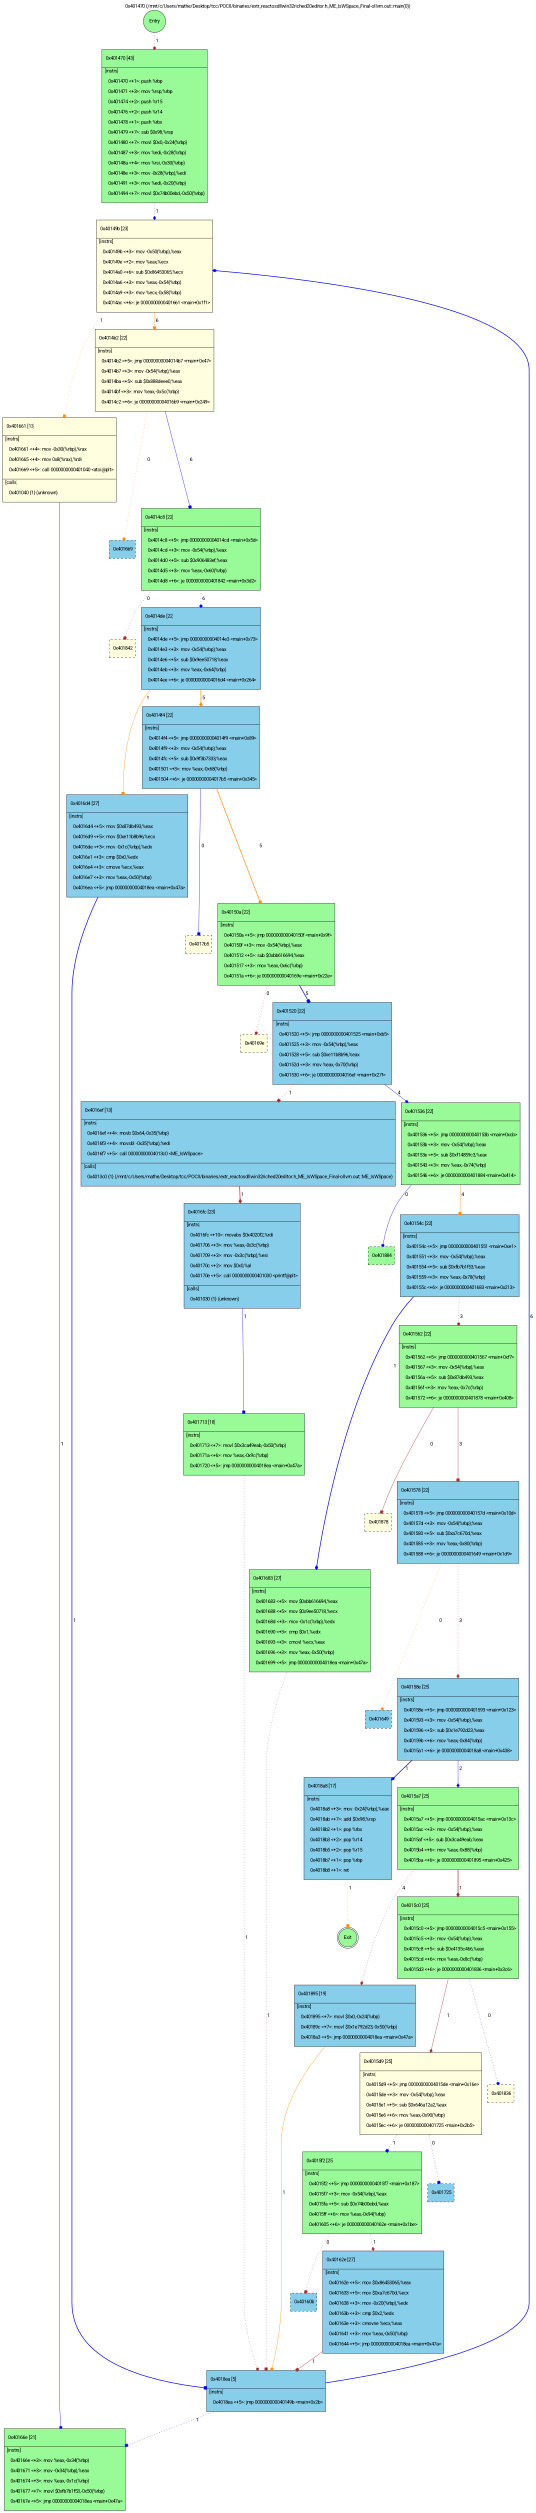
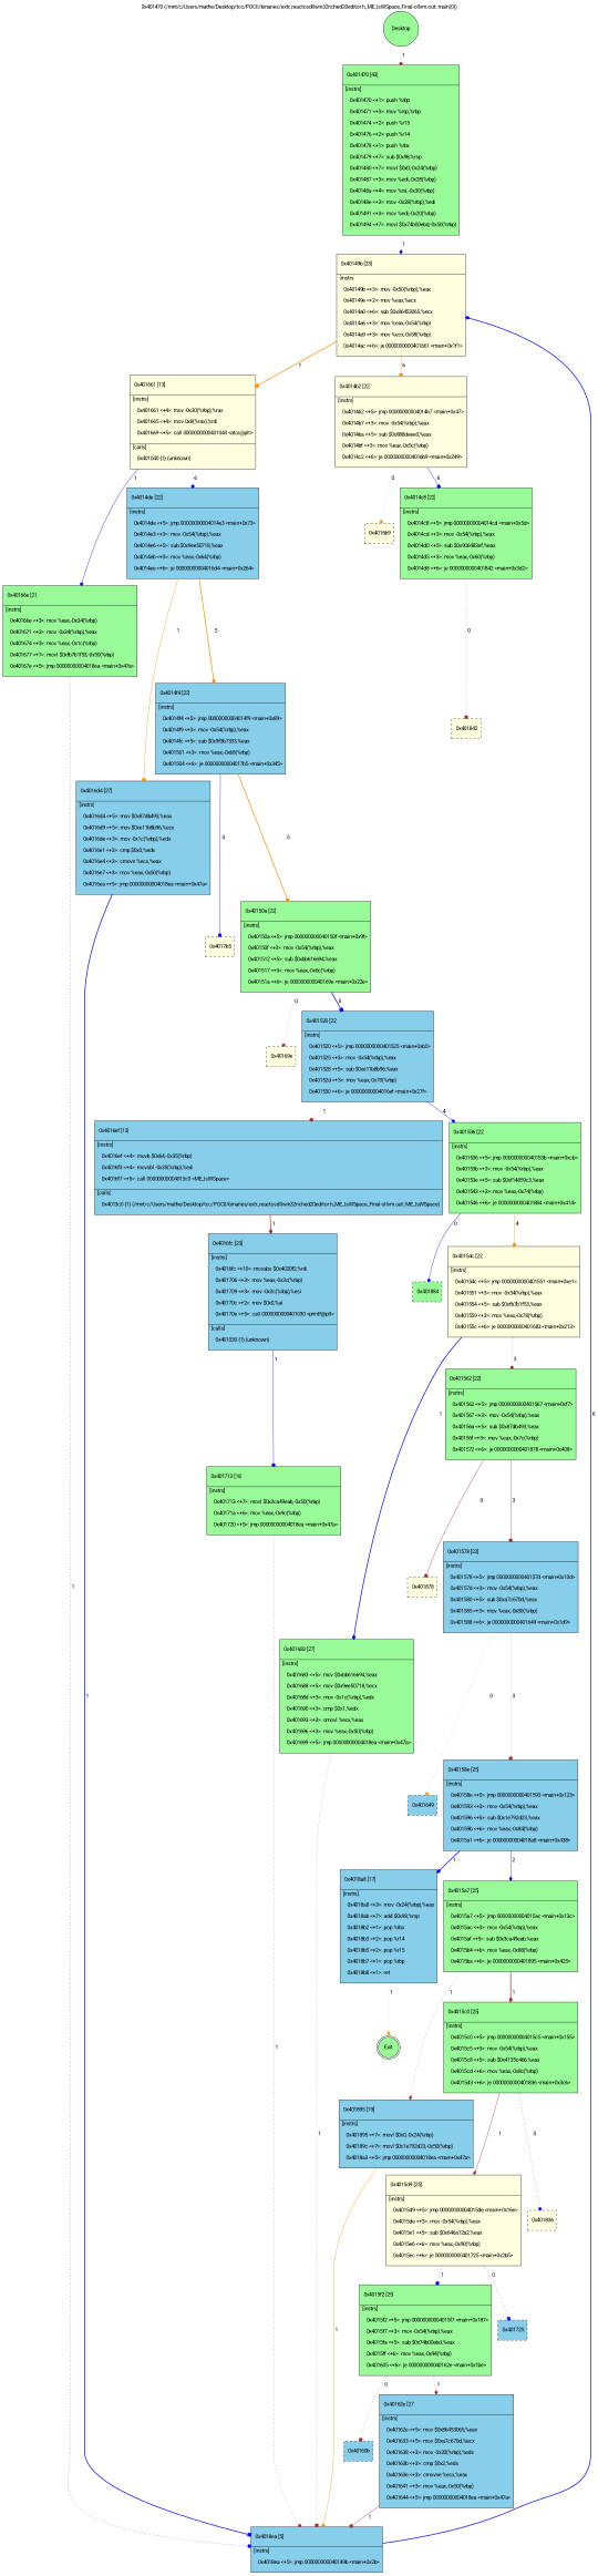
  digraph {
    fontname=Roboto
    label="0x401470 (/mnt/c/Users/mathe/Desktop/tcc/POCII/binaries/extr_reactosdllwin32riched20editor.h_ME_IsWSpace_Final-ollvm.out::main(0))"
    labelloc=t
    node [fillcolor=skyblue fontname=Roboto shape=record style=filled]
    edge [arrowhead=box color=blue fontname=Roboto style=dotted]
-   Entry [fillcolor=palegreen height=0.3 shape=circle width=0.3]
+   Entry [fillcolor=palegreen height=0.3 shape=circle width=0.3 label=Desktop]
    n2 [fillcolor=palegreen label="{\n     0x401470 [43]\l\n     | [instrs]\l\n     &nbsp;&nbsp;0x401470 \<+1\>: push %rbp\l\n     &nbsp;&nbsp;0x401471 \<+3\>: mov %rsp,%rbp\l\n     &nbsp;&nbsp;0x401474 \<+2\>: push %r15\l\n     &nbsp;&nbsp;0x401476 \<+2\>: push %r14\l\n     &nbsp;&nbsp;0x401478 \<+1\>: push %rbx\l\n     &nbsp;&nbsp;0x401479 \<+7\>: sub $0x98,%rsp\l\n     &nbsp;&nbsp;0x401480 \<+7\>: movl $0x0,-0x24(%rbp)\l\n     &nbsp;&nbsp;0x401487 \<+3\>: mov %edi,-0x28(%rbp)\l\n     &nbsp;&nbsp;0x40148a \<+4\>: mov %rsi,-0x30(%rbp)\l\n     &nbsp;&nbsp;0x40148e \<+3\>: mov -0x28(%rbp),%edi\l\n     &nbsp;&nbsp;0x401491 \<+3\>: mov %edi,-0x20(%rbp)\l\n     &nbsp;&nbsp;0x401494 \<+7\>: movl $0x74b00ebd,-0x50(%rbp)\l\n  }"]
    n3 [fillcolor=lightyellow label="{\n     0x40149b [23]\l\n     | [instrs]\l\n     &nbsp;&nbsp;0x40149b \<+3\>: mov -0x50(%rbp),%eax\l\n     &nbsp;&nbsp;0x40149e \<+2\>: mov %eax,%ecx\l\n     &nbsp;&nbsp;0x4014a0 \<+6\>: sub $0x86453065,%ecx\l\n     &nbsp;&nbsp;0x4014a6 \<+3\>: mov %eax,-0x54(%rbp)\l\n     &nbsp;&nbsp;0x4014a9 \<+3\>: mov %ecx,-0x58(%rbp)\l\n     &nbsp;&nbsp;0x4014ac \<+6\>: je 0000000000401661 \<main+0x1f1\>\l\n  }"]
    n4 [fillcolor=lightyellow label="{\n     0x401661 [13]\l\n     | [instrs]\l\n     &nbsp;&nbsp;0x401661 \<+4\>: mov -0x30(%rbp),%rax\l\n     &nbsp;&nbsp;0x401665 \<+4\>: mov 0x8(%rax),%rdi\l\n     &nbsp;&nbsp;0x401669 \<+5\>: call 0000000000401040 \<atoi@plt\>\l\n     | [calls]\l\n     &nbsp;&nbsp;0x401040 \{1\} (unknown)\l\n  }"]
    n5 [fillcolor=lightyellow label="{\n     0x4014b2 [22]\l\n     | [instrs]\l\n     &nbsp;&nbsp;0x4014b2 \<+5\>: jmp 00000000004014b7 \<main+0x47\>\l\n     &nbsp;&nbsp;0x4014b7 \<+3\>: mov -0x54(%rbp),%eax\l\n     &nbsp;&nbsp;0x4014ba \<+5\>: sub $0x888deee0,%eax\l\n     &nbsp;&nbsp;0x4014bf \<+3\>: mov %eax,-0x5c(%rbp)\l\n     &nbsp;&nbsp;0x4014c2 \<+6\>: je 00000000004016b9 \<main+0x249\>\l\n  }"]
    n6 [fillcolor=palegreen label="{\n     0x40166e [21]\l\n     | [instrs]\l\n     &nbsp;&nbsp;0x40166e \<+3\>: mov %eax,-0x34(%rbp)\l\n     &nbsp;&nbsp;0x401671 \<+3\>: mov -0x34(%rbp),%eax\l\n     &nbsp;&nbsp;0x401674 \<+3\>: mov %eax,-0x1c(%rbp)\l\n     &nbsp;&nbsp;0x401677 \<+7\>: movl $0xfb7b1f53,-0x50(%rbp)\l\n     &nbsp;&nbsp;0x40167e \<+5\>: jmp 00000000004018ea \<main+0x47a\>\l\n  }"]
-   n7 [label="{\n     0x4016b9\l\n  }" style="dashed,filled"]
+   n7 [fillcolor=lightyellow label="{\n     0x4016b9\l\n  }" style="dashed,filled"]
    n8 [fillcolor=palegreen label="{\n     0x4014c8 [22]\l\n     | [instrs]\l\n     &nbsp;&nbsp;0x4014c8 \<+5\>: jmp 00000000004014cd \<main+0x5d\>\l\n     &nbsp;&nbsp;0x4014cd \<+3\>: mov -0x54(%rbp),%eax\l\n     &nbsp;&nbsp;0x4014d0 \<+5\>: sub $0x906483ef,%eax\l\n     &nbsp;&nbsp;0x4014d5 \<+3\>: mov %eax,-0x60(%rbp)\l\n     &nbsp;&nbsp;0x4014d8 \<+6\>: je 0000000000401842 \<main+0x3d2\>\l\n  }"]
    n9 [label="{\n     0x4018ea [5]\l\n     | [instrs]\l\n     &nbsp;&nbsp;0x4018ea \<+5\>: jmp 000000000040149b \<main+0x2b\>\l\n  }"]
    n10 [fillcolor=lightyellow label="{\n     0x401842\l\n  }" style="dashed,filled"]
    n11 [label="{\n     0x4014de [22]\l\n     | [instrs]\l\n     &nbsp;&nbsp;0x4014de \<+5\>: jmp 00000000004014e3 \<main+0x73\>\l\n     &nbsp;&nbsp;0x4014e3 \<+3\>: mov -0x54(%rbp),%eax\l\n     &nbsp;&nbsp;0x4014e6 \<+5\>: sub $0x9ee50718,%eax\l\n     &nbsp;&nbsp;0x4014eb \<+3\>: mov %eax,-0x64(%rbp)\l\n     &nbsp;&nbsp;0x4014ee \<+6\>: je 00000000004016d4 \<main+0x264\>\l\n  }"]
    Exit [fillcolor=palegreen height=0.3 peripheries=2 shape=circle width=0.3]
    n13 [label="{\n     0x4016d4 [27]\l\n     | [instrs]\l\n     &nbsp;&nbsp;0x4016d4 \<+5\>: mov $0x87db493,%eax\l\n     &nbsp;&nbsp;0x4016d9 \<+5\>: mov $0xe11b8b96,%ecx\l\n     &nbsp;&nbsp;0x4016de \<+3\>: mov -0x1c(%rbp),%edx\l\n     &nbsp;&nbsp;0x4016e1 \<+3\>: cmp $0x0,%edx\l\n     &nbsp;&nbsp;0x4016e4 \<+3\>: cmove %ecx,%eax\l\n     &nbsp;&nbsp;0x4016e7 \<+3\>: mov %eax,-0x50(%rbp)\l\n     &nbsp;&nbsp;0x4016ea \<+5\>: jmp 00000000004018ea \<main+0x47a\>\l\n  }"]
    n14 [label="{\n     0x4014f4 [22]\l\n     | [instrs]\l\n     &nbsp;&nbsp;0x4014f4 \<+5\>: jmp 00000000004014f9 \<main+0x89\>\l\n     &nbsp;&nbsp;0x4014f9 \<+3\>: mov -0x54(%rbp),%eax\l\n     &nbsp;&nbsp;0x4014fc \<+5\>: sub $0x9f3b7333,%eax\l\n     &nbsp;&nbsp;0x401501 \<+3\>: mov %eax,-0x68(%rbp)\l\n     &nbsp;&nbsp;0x401504 \<+6\>: je 00000000004017b5 \<main+0x345\>\l\n  }"]
    n15 [fillcolor=palegreen label="{\n     0x401713 [18]\l\n     | [instrs]\l\n     &nbsp;&nbsp;0x401713 \<+7\>: movl $0x3ca49eab,-0x50(%rbp)\l\n     &nbsp;&nbsp;0x40171a \<+6\>: mov %eax,-0x9c(%rbp)\l\n     &nbsp;&nbsp;0x401720 \<+5\>: jmp 00000000004018ea \<main+0x47a\>\l\n  }"]
    n16 [fillcolor=lightyellow label="{\n     0x4017b5\l\n  }" style="dashed,filled"]
    n17 [fillcolor=palegreen label="{\n     0x40150a [22]\l\n     | [instrs]\l\n     &nbsp;&nbsp;0x40150a \<+5\>: jmp 000000000040150f \<main+0x9f\>\l\n     &nbsp;&nbsp;0x40150f \<+3\>: mov -0x54(%rbp),%eax\l\n     &nbsp;&nbsp;0x401512 \<+5\>: sub $0xbb616694,%eax\l\n     &nbsp;&nbsp;0x401517 \<+3\>: mov %eax,-0x6c(%rbp)\l\n     &nbsp;&nbsp;0x40151a \<+6\>: je 000000000040169e \<main+0x22e\>\l\n  }"]
    n18 [label="{\n     0x4016fc [23]\l\n     | [instrs]\l\n     &nbsp;&nbsp;0x4016fc \<+10\>: movabs $0x4020f2,%rdi\l\n     &nbsp;&nbsp;0x401706 \<+3\>: mov %eax,-0x3c(%rbp)\l\n     &nbsp;&nbsp;0x401709 \<+3\>: mov -0x3c(%rbp),%esi\l\n     &nbsp;&nbsp;0x40170c \<+2\>: mov $0x0,%al\l\n     &nbsp;&nbsp;0x40170e \<+5\>: call 0000000000401030 \<printf@plt\>\l\n     | [calls]\l\n     &nbsp;&nbsp;0x401030 \{1\} (unknown)\l\n  }"]
    n19 [fillcolor=lightyellow label="{\n     0x40169e\l\n  }" style="dashed,filled"]
    n20 [label="{\n     0x401520 [22]\l\n     | [instrs]\l\n     &nbsp;&nbsp;0x401520 \<+5\>: jmp 0000000000401525 \<main+0xb5\>\l\n     &nbsp;&nbsp;0x401525 \<+3\>: mov -0x54(%rbp),%eax\l\n     &nbsp;&nbsp;0x401528 \<+5\>: sub $0xe11b8b96,%eax\l\n     &nbsp;&nbsp;0x40152d \<+3\>: mov %eax,-0x70(%rbp)\l\n     &nbsp;&nbsp;0x401530 \<+6\>: je 00000000004016ef \<main+0x27f\>\l\n  }"]
    n21 [label="{\n     0x4016ef [13]\l\n     | [instrs]\l\n     &nbsp;&nbsp;0x4016ef \<+4\>: movb $0x64,-0x35(%rbp)\l\n     &nbsp;&nbsp;0x4016f3 \<+4\>: movsbl -0x35(%rbp),%edi\l\n     &nbsp;&nbsp;0x4016f7 \<+5\>: call 00000000004013c0 \<ME_IsWSpace\>\l\n     | [calls]\l\n     &nbsp;&nbsp;0x4013c0 \{1\} (/mnt/c/Users/mathe/Desktop/tcc/POCII/binaries/extr_reactosdllwin32riched20editor.h_ME_IsWSpace_Final-ollvm.out::ME_IsWSpace)\l\n  }"]
    n22 [fillcolor=palegreen label="{\n     0x401536 [22]\l\n     | [instrs]\l\n     &nbsp;&nbsp;0x401536 \<+5\>: jmp 000000000040153b \<main+0xcb\>\l\n     &nbsp;&nbsp;0x40153b \<+3\>: mov -0x54(%rbp),%eax\l\n     &nbsp;&nbsp;0x40153e \<+5\>: sub $0xf14859c3,%eax\l\n     &nbsp;&nbsp;0x401543 \<+3\>: mov %eax,-0x74(%rbp)\l\n     &nbsp;&nbsp;0x401546 \<+6\>: je 0000000000401884 \<main+0x414\>\l\n  }"]
    n23 [fillcolor=palegreen label="{\n     0x401884\l\n  }" style="dashed,filled"]
-   n24 [label="{\n     0x40154c [22]\l\n     | [instrs]\l\n     &nbsp;&nbsp;0x40154c \<+5\>: jmp 0000000000401551 \<main+0xe1\>\l\n     &nbsp;&nbsp;0x401551 \<+3\>: mov -0x54(%rbp),%eax\l\n     &nbsp;&nbsp;0x401554 \<+5\>: sub $0xfb7b1f53,%eax\l\n     &nbsp;&nbsp;0x401559 \<+3\>: mov %eax,-0x78(%rbp)\l\n     &nbsp;&nbsp;0x40155c \<+6\>: je 0000000000401683 \<main+0x213\>\l\n  }"]
+   n24 [fillcolor=lightyellow label="{\n     0x40154c [22]\l\n     | [instrs]\l\n     &nbsp;&nbsp;0x40154c \<+5\>: jmp 0000000000401551 \<main+0xe1\>\l\n     &nbsp;&nbsp;0x401551 \<+3\>: mov -0x54(%rbp),%eax\l\n     &nbsp;&nbsp;0x401554 \<+5\>: sub $0xfb7b1f53,%eax\l\n     &nbsp;&nbsp;0x401559 \<+3\>: mov %eax,-0x78(%rbp)\l\n     &nbsp;&nbsp;0x40155c \<+6\>: je 0000000000401683 \<main+0x213\>\l\n  }"]
    n25 [fillcolor=palegreen label="{\n     0x401683 [27]\l\n     | [instrs]\l\n     &nbsp;&nbsp;0x401683 \<+5\>: mov $0xbb616694,%eax\l\n     &nbsp;&nbsp;0x401688 \<+5\>: mov $0x9ee50718,%ecx\l\n     &nbsp;&nbsp;0x40168d \<+3\>: mov -0x1c(%rbp),%edx\l\n     &nbsp;&nbsp;0x401690 \<+3\>: cmp $0x1,%edx\l\n     &nbsp;&nbsp;0x401693 \<+3\>: cmovl %ecx,%eax\l\n     &nbsp;&nbsp;0x401696 \<+3\>: mov %eax,-0x50(%rbp)\l\n     &nbsp;&nbsp;0x401699 \<+5\>: jmp 00000000004018ea \<main+0x47a\>\l\n  }"]
    n26 [fillcolor=palegreen label="{\n     0x401562 [22]\l\n     | [instrs]\l\n     &nbsp;&nbsp;0x401562 \<+5\>: jmp 0000000000401567 \<main+0xf7\>\l\n     &nbsp;&nbsp;0x401567 \<+3\>: mov -0x54(%rbp),%eax\l\n     &nbsp;&nbsp;0x40156a \<+5\>: sub $0x87db493,%eax\l\n     &nbsp;&nbsp;0x40156f \<+3\>: mov %eax,-0x7c(%rbp)\l\n     &nbsp;&nbsp;0x401572 \<+6\>: je 0000000000401878 \<main+0x408\>\l\n  }"]
    n27 [label="{\n     0x40160b\l\n  }" style="dashed,filled"]
    n28 [fillcolor=lightyellow label="{\n     0x401878\l\n  }" style="dashed,filled"]
    n29 [label="{\n     0x401578 [22]\l\n     | [instrs]\l\n     &nbsp;&nbsp;0x401578 \<+5\>: jmp 000000000040157d \<main+0x10d\>\l\n     &nbsp;&nbsp;0x40157d \<+3\>: mov -0x54(%rbp),%eax\l\n     &nbsp;&nbsp;0x401580 \<+5\>: sub $0xa7c670d,%eax\l\n     &nbsp;&nbsp;0x401585 \<+3\>: mov %eax,-0x80(%rbp)\l\n     &nbsp;&nbsp;0x401588 \<+6\>: je 0000000000401649 \<main+0x1d9\>\l\n  }"]
    n30 [label="{\n     0x40162e [27]\l\n     | [instrs]\l\n     &nbsp;&nbsp;0x40162e \<+5\>: mov $0x86453065,%eax\l\n     &nbsp;&nbsp;0x401633 \<+5\>: mov $0xa7c670d,%ecx\l\n     &nbsp;&nbsp;0x401638 \<+3\>: mov -0x20(%rbp),%edx\l\n     &nbsp;&nbsp;0x40163b \<+3\>: cmp $0x2,%edx\l\n     &nbsp;&nbsp;0x40163e \<+3\>: cmovne %ecx,%eax\l\n     &nbsp;&nbsp;0x401641 \<+3\>: mov %eax,-0x50(%rbp)\l\n     &nbsp;&nbsp;0x401644 \<+5\>: jmp 00000000004018ea \<main+0x47a\>\l\n  }"]
    n31 [label="{\n     0x401649\l\n  }" style="dashed,filled"]
    n32 [label="{\n     0x40158e [25]\l\n     | [instrs]\l\n     &nbsp;&nbsp;0x40158e \<+5\>: jmp 0000000000401593 \<main+0x123\>\l\n     &nbsp;&nbsp;0x401593 \<+3\>: mov -0x54(%rbp),%eax\l\n     &nbsp;&nbsp;0x401596 \<+5\>: sub $0x1e792d23,%eax\l\n     &nbsp;&nbsp;0x40159b \<+6\>: mov %eax,-0x84(%rbp)\l\n     &nbsp;&nbsp;0x4015a1 \<+6\>: je 00000000004018a8 \<main+0x438\>\l\n  }"]
    n33 [fillcolor=palegreen label="{\n     0x4015f2 [25]\l\n     | [instrs]\l\n     &nbsp;&nbsp;0x4015f2 \<+5\>: jmp 00000000004015f7 \<main+0x187\>\l\n     &nbsp;&nbsp;0x4015f7 \<+3\>: mov -0x54(%rbp),%eax\l\n     &nbsp;&nbsp;0x4015fa \<+5\>: sub $0x74b00ebd,%eax\l\n     &nbsp;&nbsp;0x4015ff \<+6\>: mov %eax,-0x94(%rbp)\l\n     &nbsp;&nbsp;0x401605 \<+6\>: je 000000000040162e \<main+0x1be\>\l\n  }"]
    n34 [label="{\n     0x4018a8 [17]\l\n     | [instrs]\l\n     &nbsp;&nbsp;0x4018a8 \<+3\>: mov -0x24(%rbp),%eax\l\n     &nbsp;&nbsp;0x4018ab \<+7\>: add $0x98,%rsp\l\n     &nbsp;&nbsp;0x4018b2 \<+1\>: pop %rbx\l\n     &nbsp;&nbsp;0x4018b3 \<+2\>: pop %r14\l\n     &nbsp;&nbsp;0x4018b5 \<+2\>: pop %r15\l\n     &nbsp;&nbsp;0x4018b7 \<+1\>: pop %rbp\l\n     &nbsp;&nbsp;0x4018b8 \<+1\>: ret\l\n  }"]
    n35 [fillcolor=palegreen label="{\n     0x4015a7 [25]\l\n     | [instrs]\l\n     &nbsp;&nbsp;0x4015a7 \<+5\>: jmp 00000000004015ac \<main+0x13c\>\l\n     &nbsp;&nbsp;0x4015ac \<+3\>: mov -0x54(%rbp),%eax\l\n     &nbsp;&nbsp;0x4015af \<+5\>: sub $0x3ca49eab,%eax\l\n     &nbsp;&nbsp;0x4015b4 \<+6\>: mov %eax,-0x88(%rbp)\l\n     &nbsp;&nbsp;0x4015ba \<+6\>: je 0000000000401895 \<main+0x425\>\l\n  }"]
    n36 [label="{\n     0x401725\l\n  }" style="dashed,filled"]
    n37 [label="{\n     0x401895 [19]\l\n     | [instrs]\l\n     &nbsp;&nbsp;0x401895 \<+7\>: movl $0x0,-0x24(%rbp)\l\n     &nbsp;&nbsp;0x40189c \<+7\>: movl $0x1e792d23,-0x50(%rbp)\l\n     &nbsp;&nbsp;0x4018a3 \<+5\>: jmp 00000000004018ea \<main+0x47a\>\l\n  }"]
    n38 [fillcolor=palegreen label="{\n     0x4015c0 [25]\l\n     | [instrs]\l\n     &nbsp;&nbsp;0x4015c0 \<+5\>: jmp 00000000004015c5 \<main+0x155\>\l\n     &nbsp;&nbsp;0x4015c5 \<+3\>: mov -0x54(%rbp),%eax\l\n     &nbsp;&nbsp;0x4015c8 \<+5\>: sub $0x4135c466,%eax\l\n     &nbsp;&nbsp;0x4015cd \<+6\>: mov %eax,-0x8c(%rbp)\l\n     &nbsp;&nbsp;0x4015d3 \<+6\>: je 0000000000401836 \<main+0x3c6\>\l\n  }"]
    n39 [fillcolor=lightyellow label="{\n     0x4015d9 [25]\l\n     | [instrs]\l\n     &nbsp;&nbsp;0x4015d9 \<+5\>: jmp 00000000004015de \<main+0x16e\>\l\n     &nbsp;&nbsp;0x4015de \<+3\>: mov -0x54(%rbp),%eax\l\n     &nbsp;&nbsp;0x4015e1 \<+5\>: sub $0x646a12a2,%eax\l\n     &nbsp;&nbsp;0x4015e6 \<+6\>: mov %eax,-0x90(%rbp)\l\n     &nbsp;&nbsp;0x4015ec \<+6\>: je 0000000000401725 \<main+0x2b5\>\l\n  }"]
    n40 [fillcolor=lightyellow label="{\n     0x401836\l\n  }" style="dashed,filled"]
    Entry -> n2 [arrowhead=dot color=brown label=" 1"]
    n2 -> n3 [arrowhead=diamond label=" 1"]
-   n3 -> n4 [color=darkorange label=" 1"]
+   n3 -> n4 [color=darkorange label=" 1" style=bold]
    n3 -> n5 [color=darkorange label=" 6" style=solid]
    n4 -> n6 [arrowhead=dot label=" 1" style=solid]
    n5 -> n7 [arrowhead=dot color=darkorange label=" 0"]
    n5 -> n8 [label=" 6" style=solid]
-   n9 -> n6 [label=" 1"]
+   n6 -> n9 [label=" 1"]
    n8 -> n10 [color=brown label=" 0"]
-   n8 -> n11 [arrowhead=dot label=" 6"]
+   n4 -> n11 [arrowhead=dot label=" 6"]
    n9 -> n3 [arrowhead=diamond label=" 6" style=bold]
    n11 -> n13 [color=darkorange label=" 1" style=solid]
    n11 -> n14 [arrowhead=diamond color=darkorange label=" 5" style=bold]
    n13 -> n9 [label=" 1" style=bold]
    n14 -> n16 [label=" 0" style=solid]
    n14 -> n17 [arrowhead=dot color=darkorange label=" 5" style=bold]
    n15 -> n9 [arrowhead=dot color=brown label=" 1"]
    n17 -> n19 [arrowhead=dot color=brown label=" 0"]
    n17 -> n20 [label=" 5" style=bold]
    n18 -> n15 [label=" 1" style=solid]
    n20 -> n21 [color=brown label=" 1"]
    n20 -> n22 [arrowhead=diamond label=" 4" style=solid]
    n21 -> n18 [arrowhead=diamond color=brown label=" 1" style=bold]
    n22 -> n23 [arrowhead=dot label=" 0" style=solid]
    n22 -> n24 [color=darkorange label=" 4" style=solid]
    n24 -> n25 [arrowhead=diamond label=" 1" style=bold]
    n24 -> n26 [arrowhead=dot color=brown label=" 3"]
    n25 -> n9 [color=brown label=" 1"]
    n26 -> n28 [color=brown label=" 0" style=solid]
    n26 -> n29 [color=brown label=" 3" style=solid]
    n29 -> n31 [arrowhead=dot color=darkorange label=" 0"]
-   n29 -> n32 [arrowhead=diamond color=brown label=" 3"]
+   n29 -> n32 [color=brown label=" 3"]
    n30 -> n9 [color=brown label=" 1" style=solid]
    n32 -> n34 [arrowhead=diamond label=" 1" style=bold]
    n32 -> n35 [arrowhead=diamond label=" 2" style=solid]
    n33 -> n27 [color=brown label=" 0"]
    n33 -> n30 [arrowhead=diamond color=brown label=" 1"]
-   n34 -> Exit [color=darkorange label=" 1"]
-   n35 -> n37 [arrowhead=diamond color=brown label=" 4"]
+   n34 -> Exit [arrowhead=diamond color=darkorange label=" 1"]
+   n35 -> n37 [arrowhead=diamond color=brown label=" 1"]
    n35 -> n38 [arrowhead=diamond color=brown label=" 1" style=bold]
    n37 -> n9 [arrowhead=dot color=darkorange label=" 1" style=solid]
    n38 -> n39 [arrowhead=diamond color=brown label=" 1" style=solid]
    n38 -> n40 [arrowhead=dot label=" 0"]
    n39 -> n33 [label=" 1"]
    n39 -> n36 [label=" 0"]
  }
